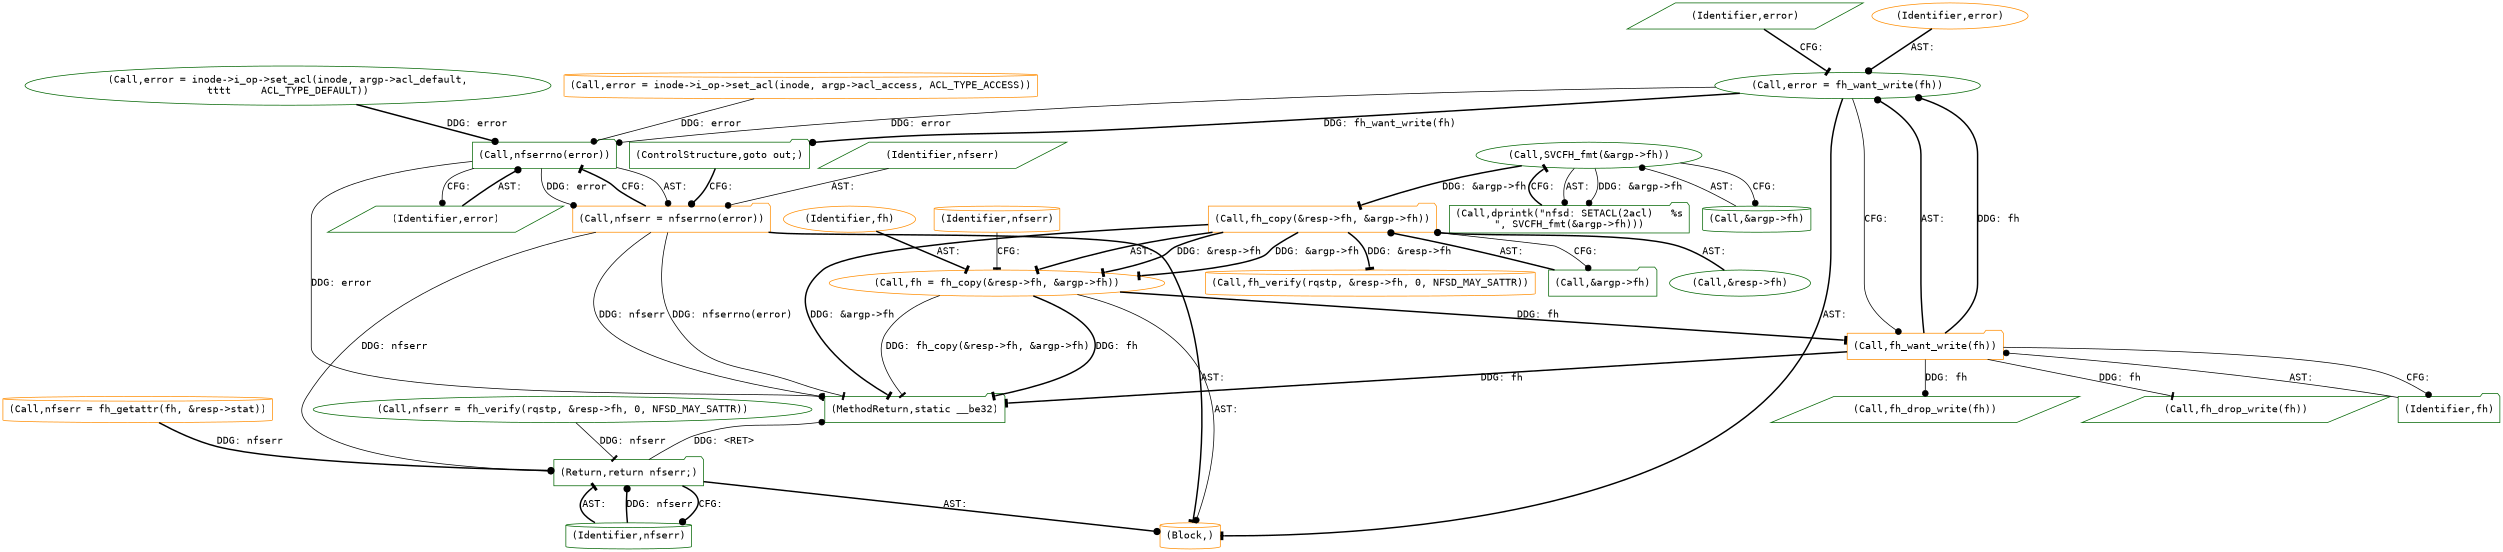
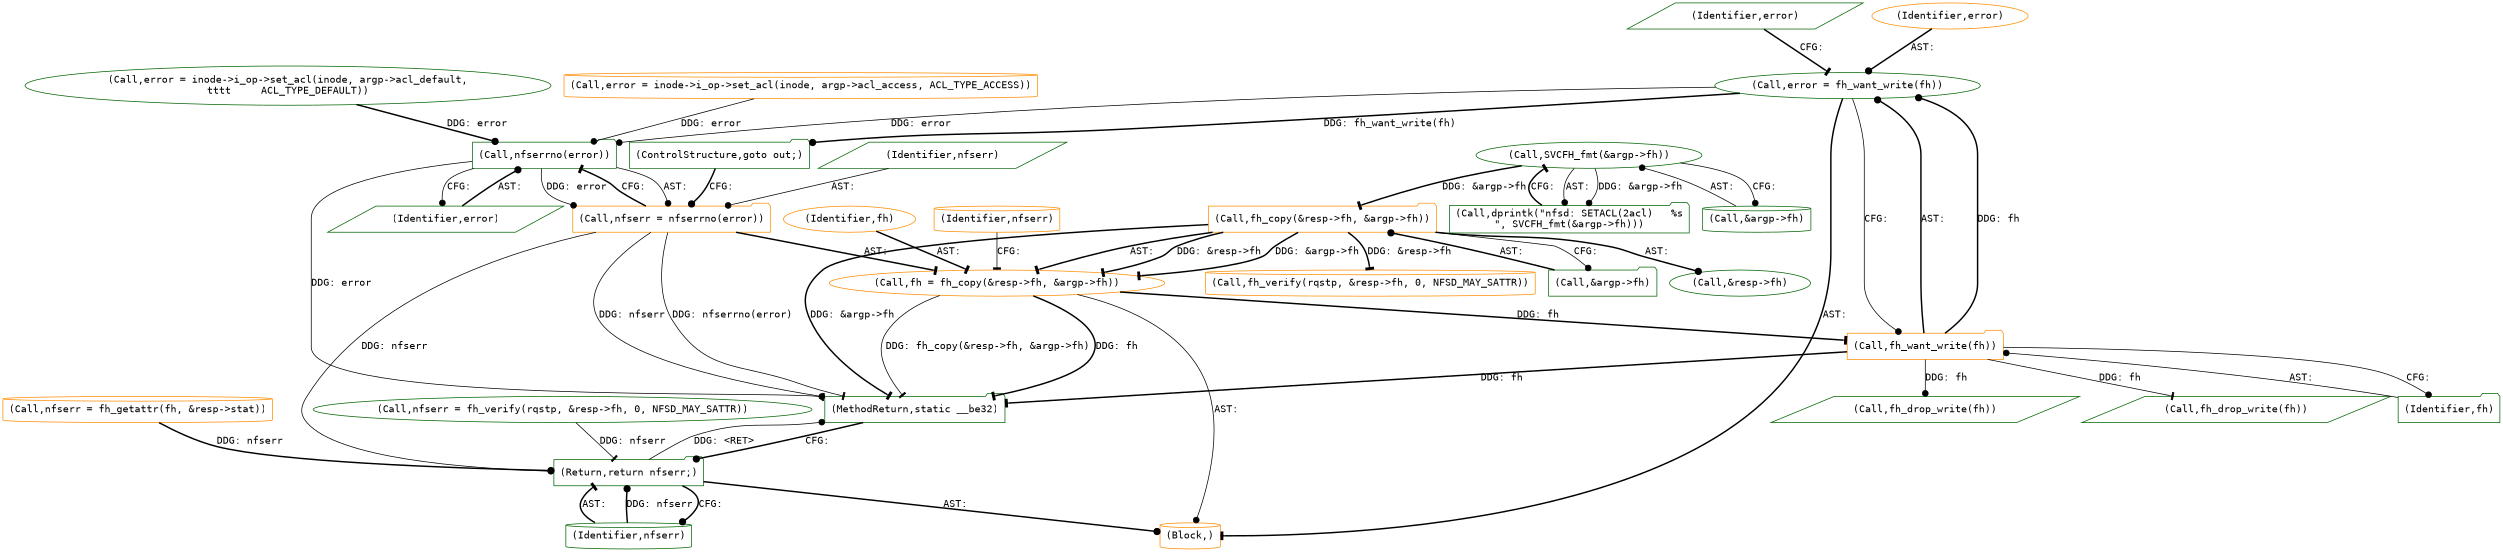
  digraph {
    fontname="DejaVu Sans Mono"
    node [color=darkgreen fontname="DejaVu Sans Mono" shape=folder]
    edge [arrowhead=dot fontname="DejaVu Sans Mono" style=bold]
    n1 [label="(Call,error = fh_want_write(fh))" shape=ellipse]
    n2 [color=darkorange label="(Call,fh_want_write(fh))"]
    n3 [label="(Call,nfserrno(error))"]
    n4 [color=darkorange label="(Block,)" shape=cylinder]
    n5 [label="(ControlStructure,goto out;)"]
    n6 [label="(MethodReturn,static __be32)"]
    n7 [label="(Call,fh_drop_write(fh))" shape=parallelogram]
    n8 [label="(Call,fh_drop_write(fh))" shape=parallelogram]
    n9 [label="(Identifier,fh)"]
    n10 [color=darkorange label="(Call,nfserr = nfserrno(error))"]
    n11 [label="(Identifier,error)" shape=parallelogram]
    n12 [label="(Return,return nfserr;)"]
    n13 [color=darkorange label="(Call,fh = fh_copy(&resp->fh, &argp->fh))" shape=ellipse]
    n14 [color=darkorange label="(Call,fh_copy(&resp->fh, &argp->fh))"]
    n15 [color=darkorange label="(Call,fh_verify(rqstp, &resp->fh, 0, NFSD_MAY_SATTR))" shape=cylinder]
    n16 [label="(Call,&argp->fh)"]
    n17 [label="(Call,SVCFH_fmt(&argp->fh))" shape=ellipse]
    n18 [label="(Call,dprintk(\"nfsd: SETACL(2acl)   %s\n\", SVCFH_fmt(&argp->fh)))"]
    n19 [label="(Call,&argp->fh)" shape=cylinder]
    n20 [label="(Identifier,nfserr)" shape=cylinder]
    n21 [color=darkorange label="(Identifier,fh)" shape=ellipse]
    n22 [label="(Call,error = inode->i_op->set_acl(inode, argp->acl_default,\n\t\t\t\t     ACL_TYPE_DEFAULT))" shape=ellipse]
    n23 [label="(Identifier,error)" shape=parallelogram]
    n24 [color=darkorange label="(Identifier,nfserr)" shape=cylinder]
    n25 [color=darkorange label="(Identifier,error)" shape=ellipse]
    n26 [label="(Call,nfserr = fh_verify(rqstp, &resp->fh, 0, NFSD_MAY_SATTR))" shape=ellipse]
    n27 [color=darkorange label="(Call,nfserr = fh_getattr(fh, &resp->stat))" shape=cylinder]
    n28 [color=darkorange label="(Call,error = inode->i_op->set_acl(inode, argp->acl_access, ACL_TYPE_ACCESS))" shape=cylinder]
    n29 [label="(Call,&resp->fh)" shape=ellipse]
    n30 [label="(Identifier,nfserr)" shape=parallelogram]
    n1 -> n2 [label="CFG: " style=solid]
    n1 -> n3 [label="DDG: error" style=solid]
    n1 -> n4 [arrowhead=tee label="AST: "]
    n1 -> n5 [label="DDG: fh_want_write(fh)"]
    n2 -> n1 [label="AST: "]
    n2 -> n1 [label="DDG: fh"]
    n2 -> n6 [arrowhead=tee label="DDG: fh"]
    n2 -> n7 [label="DDG: fh" style=solid]
    n2 -> n8 [arrowhead=tee label="DDG: fh" style=solid]
    n2 -> n9 [label="CFG: " style=solid]
    n3 -> n6 [arrowhead=tee label="DDG: error" style=solid]
    n3 -> n10 [label="AST: " style=solid]
    n3 -> n10 [label="DDG: error" style=solid]
    n3 -> n11 [label="CFG: " style=solid]
    n5 -> n10 [label="CFG: "]
+   n6 -> n12 [label="CFG: "]
    n9 -> n2 [label="AST: " style=solid]
    n10 -> n3 [arrowhead=tee label="CFG: "]
-   n10 -> n4 [arrowhead=tee label="AST: "]
+   n10 -> n13 [arrowhead=tee label="AST: "]
    n10 -> n6 [arrowhead=tee label="DDG: nfserrno(error)" style=solid]
    n10 -> n6 [label="DDG: nfserr" style=solid]
    n10 -> n12 [label="DDG: nfserr" style=solid]
    n11 -> n3 [label="AST: "]
    n12 -> n4 [label="AST: "]
    n12 -> n6 [label="DDG: <RET>" style=solid]
    n12 -> n20 [label="CFG: "]
    n13 -> n2 [arrowhead=tee label="DDG: fh"]
    n13 -> n4 [label="AST: " style=solid]
    n13 -> n6 [arrowhead=tee label="DDG: fh_copy(&resp->fh, &argp->fh)" style=solid]
    n13 -> n6 [arrowhead=tee label="DDG: fh"]
    n14 -> n6 [arrowhead=tee label="DDG: &argp->fh"]
    n14 -> n13 [arrowhead=tee label="AST: "]
    n14 -> n13 [arrowhead=tee label="DDG: &resp->fh"]
    n14 -> n13 [arrowhead=tee label="DDG: &argp->fh"]
    n14 -> n15 [arrowhead=tee label="DDG: &resp->fh"]
    n14 -> n16 [label="CFG: " style=solid]
    n16 -> n14 [label="AST: "]
    n17 -> n14 [arrowhead=tee label="DDG: &argp->fh"]
    n17 -> n18 [label="AST: " style=solid]
    n17 -> n18 [label="DDG: &argp->fh" style=solid]
    n17 -> n19 [label="CFG: " style=solid]
    n18 -> n17 [arrowhead=tee label="CFG: "]
    n19 -> n17 [label="AST: " style=solid]
    n20 -> n12 [arrowhead=tee label="AST: "]
    n20 -> n12 [label="DDG: nfserr"]
    n21 -> n13 [arrowhead=tee label="AST: "]
    n22 -> n3 [label="DDG: error"]
    n23 -> n1 [arrowhead=tee label="CFG: "]
    n24 -> n13 [arrowhead=tee label="CFG: " style=solid]
    n25 -> n1 [label="AST: "]
    n26 -> n12 [arrowhead=tee label="DDG: nfserr" style=solid]
    n27 -> n12 [label="DDG: nfserr"]
    n28 -> n3 [label="DDG: error" style=solid]
-   n29 -> n14 [label="AST: "]
+   n14 -> n29 [label="AST: "]
    n30 -> n10 [label="AST: " style=solid]
  }
